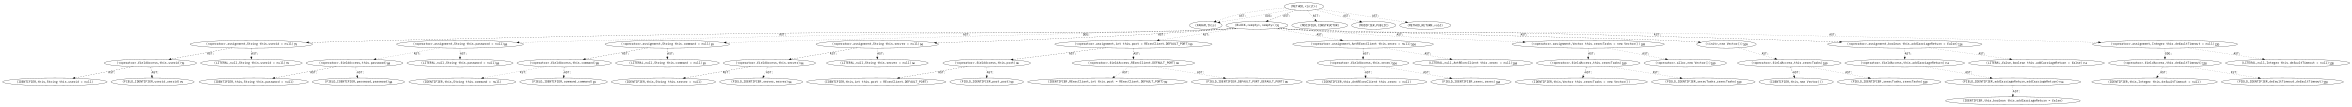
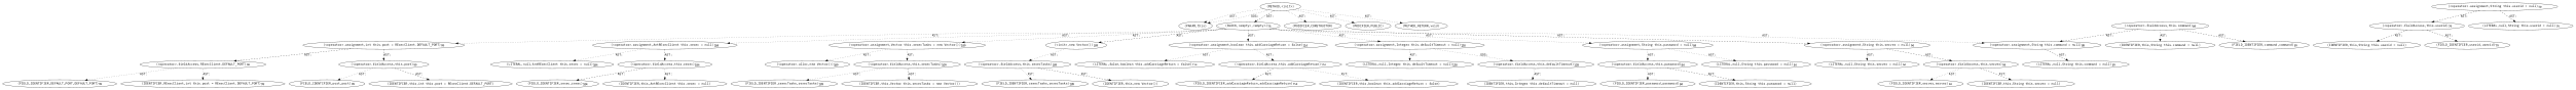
  digraph {
    fontname="IBM Plex Mono"
    node [fontname="IBM Plex Mono"]
    edge [fontname="IBM Plex Mono" style=dotted]
    n1 [label=<(METHOD,&lt;init&gt;)>]
    n2 [label=<(PARAM,this)>]
    n3 [label=<(BLOCK,&lt;empty&gt;,&lt;empty&gt;)<SUB>75</SUB>>]
    n4 [label=<(MODIFIER,CONSTRUCTOR)>]
    n5 [label=<(MODIFIER,PUBLIC)>]
    n6 [label=<(METHOD_RETURN,void)>]
    n7 [label=<(&lt;operator&gt;.assignment,String this.userid = null)<SUB>79</SUB>>]
    n8 [label=<(&lt;operator&gt;.assignment,String this.password = null)<SUB>84</SUB>>]
    n9 [label=<(&lt;operator&gt;.assignment,String this.command = null)<SUB>89</SUB>>]
    n10 [label=<(&lt;operator&gt;.assignment,String this.server = null)<SUB>94</SUB>>]
    n11 [label=<(&lt;operator&gt;.assignment,int this.port = RExecClient.DEFAULT_PORT)<SUB>99</SUB>>]
    n12 [label=<(&lt;operator&gt;.assignment,AntRExecClient this.rexec = null)<SUB>104</SUB>>]
    n13 [label=<(&lt;operator&gt;.assignment,Vector this.rexecTasks = new Vector())<SUB>109</SUB>>]
    n14 [label=<(&lt;init&gt;,new Vector())<SUB>109</SUB>>]
    n15 [label=<(&lt;operator&gt;.assignment,boolean this.addCarriageReturn = false)<SUB>114</SUB>>]
    n16 [label=<(&lt;operator&gt;.assignment,Integer this.defaultTimeout = null)<SUB>120</SUB>>]
    n17 [label=<(&lt;operator&gt;.fieldAccess,this.userid)<SUB>79</SUB>>]
    n18 [label=<(LITERAL,null,String this.userid = null)<SUB>79</SUB>>]
    n19 [label=<(&lt;operator&gt;.fieldAccess,this.password)<SUB>84</SUB>>]
    n20 [label=<(LITERAL,null,String this.password = null)<SUB>84</SUB>>]
    n21 [label=<(&lt;operator&gt;.fieldAccess,this.command)<SUB>89</SUB>>]
    n22 [label=<(LITERAL,null,String this.command = null)<SUB>89</SUB>>]
    n23 [label=<(&lt;operator&gt;.fieldAccess,this.server)<SUB>94</SUB>>]
    n24 [label=<(LITERAL,null,String this.server = null)<SUB>94</SUB>>]
    n25 [label=<(&lt;operator&gt;.fieldAccess,this.port)<SUB>99</SUB>>]
    n26 [label=<(&lt;operator&gt;.fieldAccess,RExecClient.DEFAULT_PORT)<SUB>99</SUB>>]
    n27 [label=<(&lt;operator&gt;.fieldAccess,this.rexec)<SUB>104</SUB>>]
    n28 [label=<(LITERAL,null,AntRExecClient this.rexec = null)<SUB>104</SUB>>]
    n29 [label=<(&lt;operator&gt;.fieldAccess,this.rexecTasks)<SUB>109</SUB>>]
    n30 [label=<(&lt;operator&gt;.alloc,new Vector())<SUB>109</SUB>>]
    n31 [label=<(&lt;operator&gt;.fieldAccess,this.rexecTasks)<SUB>109</SUB>>]
    n32 [label=<(&lt;operator&gt;.fieldAccess,this.addCarriageReturn)<SUB>114</SUB>>]
    n33 [label=<(LITERAL,false,boolean this.addCarriageReturn = false)<SUB>114</SUB>>]
    n34 [label=<(&lt;operator&gt;.fieldAccess,this.defaultTimeout)<SUB>120</SUB>>]
    n35 [label=<(LITERAL,null,Integer this.defaultTimeout = null)<SUB>120</SUB>>]
    n36 [label=<(IDENTIFIER,this,String this.userid = null)>]
    n37 [label=<(FIELD_IDENTIFIER,userid,userid)<SUB>79</SUB>>]
    n38 [label=<(IDENTIFIER,this,String this.password = null)>]
    n39 [label=<(FIELD_IDENTIFIER,password,password)<SUB>84</SUB>>]
    n40 [label=<(IDENTIFIER,this,String this.command = null)>]
    n41 [label=<(FIELD_IDENTIFIER,command,command)<SUB>89</SUB>>]
    n42 [label=<(IDENTIFIER,this,String this.server = null)>]
    n43 [label=<(FIELD_IDENTIFIER,server,server)<SUB>94</SUB>>]
    n44 [label=<(IDENTIFIER,this,int this.port = RExecClient.DEFAULT_PORT)>]
    n45 [label=<(FIELD_IDENTIFIER,port,port)<SUB>99</SUB>>]
    n46 [label=<(IDENTIFIER,RExecClient,int this.port = RExecClient.DEFAULT_PORT)<SUB>99</SUB>>]
    n47 [label=<(FIELD_IDENTIFIER,DEFAULT_PORT,DEFAULT_PORT)<SUB>99</SUB>>]
    n48 [label=<(IDENTIFIER,this,AntRExecClient this.rexec = null)>]
    n49 [label=<(FIELD_IDENTIFIER,rexec,rexec)<SUB>104</SUB>>]
    n50 [label=<(IDENTIFIER,this,Vector this.rexecTasks = new Vector())>]
    n51 [label=<(FIELD_IDENTIFIER,rexecTasks,rexecTasks)<SUB>109</SUB>>]
    n52 [label=<(IDENTIFIER,this,new Vector())>]
    n53 [label=<(FIELD_IDENTIFIER,rexecTasks,rexecTasks)<SUB>109</SUB>>]
    n54 [label=<(IDENTIFIER,this,boolean this.addCarriageReturn = false)>]
    n55 [label=<(FIELD_IDENTIFIER,addCarriageReturn,addCarriageReturn)<SUB>114</SUB>>]
    n56 [label=<(IDENTIFIER,this,Integer this.defaultTimeout = null)>]
-   n57 [label=<(FIELD_IDENTIFIER,defaultTimeout,defaultTimeout)<SUB>120</SUB>>]
    n1 -> n2 [label="AST: "]
    n1 -> n2 [label="DDG: "]
    n1 -> n3 [label="AST: " style=dashed]
    n1 -> n4 [label="AST: "]
    n1 -> n5 [label="AST: "]
    n1 -> n6 [label="AST: "]
-   n3 -> n7 [label="AST: " style=dashed]
    n3 -> n8 [label="AST: "]
-   n3 -> n9 [label="DDG: "]
+   n3 -> n9 [label="AST: "]
    n3 -> n10 [label="AST: " style=dashed]
    n3 -> n11 [label="AST: "]
    n3 -> n12 [label="AST: "]
    n3 -> n13 [label="AST: "]
    n3 -> n14 [label="AST: " style=dashed]
    n3 -> n15 [label="AST: " style=dashed]
    n3 -> n16 [label="AST: "]
    n7 -> n17 [label="AST: " style=dashed]
    n7 -> n18 [label="AST: " style=dashed]
    n8 -> n19 [label="AST: "]
    n8 -> n20 [label="AST: "]
-   n9 -> n21 [label="AST: " style=dashed]
+   n21 -> n9 [label="AST: " style=dashed]
    n9 -> n22 [label="AST: " style=dashed]
    n10 -> n23 [label="AST: " style=dashed]
    n10 -> n24 [label="AST: "]
    n11 -> n25 [label="AST: " style=dashed]
    n11 -> n26 [label="AST: " style=dashed]
    n12 -> n27 [label="AST: " style=dashed]
    n12 -> n28 [label="AST: "]
    n13 -> n29 [label="AST: "]
    n13 -> n30 [label="AST: "]
    n14 -> n31 [label="AST: "]
    n15 -> n32 [label="AST: "]
    n15 -> n33 [label="AST: "]
    n16 -> n34 [label="DDG: "]
    n16 -> n35 [label="AST: "]
    n17 -> n36 [label="AST: " style=dashed]
    n17 -> n37 [label="AST: " style=dashed]
    n19 -> n38 [label="AST: " style=dashed]
    n19 -> n39 [label="AST: "]
    n21 -> n40 [label="AST: "]
    n21 -> n41 [label="AST: " style=dashed]
    n23 -> n42 [label="AST: " style=dashed]
    n23 -> n43 [label="AST: "]
    n25 -> n44 [label="AST: " style=dashed]
    n25 -> n45 [label="AST: "]
    n26 -> n46 [label="AST: "]
    n26 -> n47 [label="AST: "]
    n27 -> n48 [label="AST: "]
-   n27 -> n49 [label="AST: "]
+   n27 -> n49 [label="AST: " style=dashed]
    n29 -> n50 [label="AST: " style=dashed]
    n29 -> n51 [label="AST: "]
    n31 -> n52 [label="AST: " style=dashed]
    n31 -> n53 [label="AST: "]
-   n55 -> n54 [label="AST: "]
-   n32 -> n55 [label="AST: "]
+   n32 -> n54 [label="AST: "]
+   n32 -> n55 [label="AST: " style=dashed]
    n34 -> n56 [label="AST: "]
-   n34 -> n57 [label="AST: "]
  }
